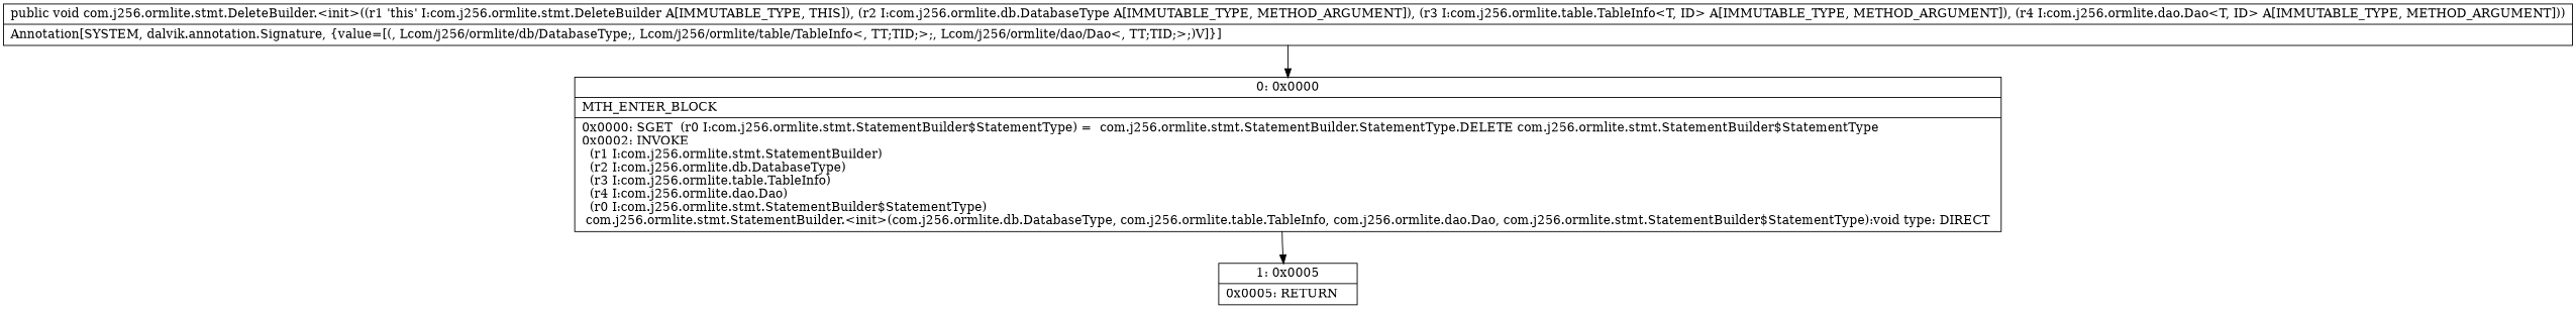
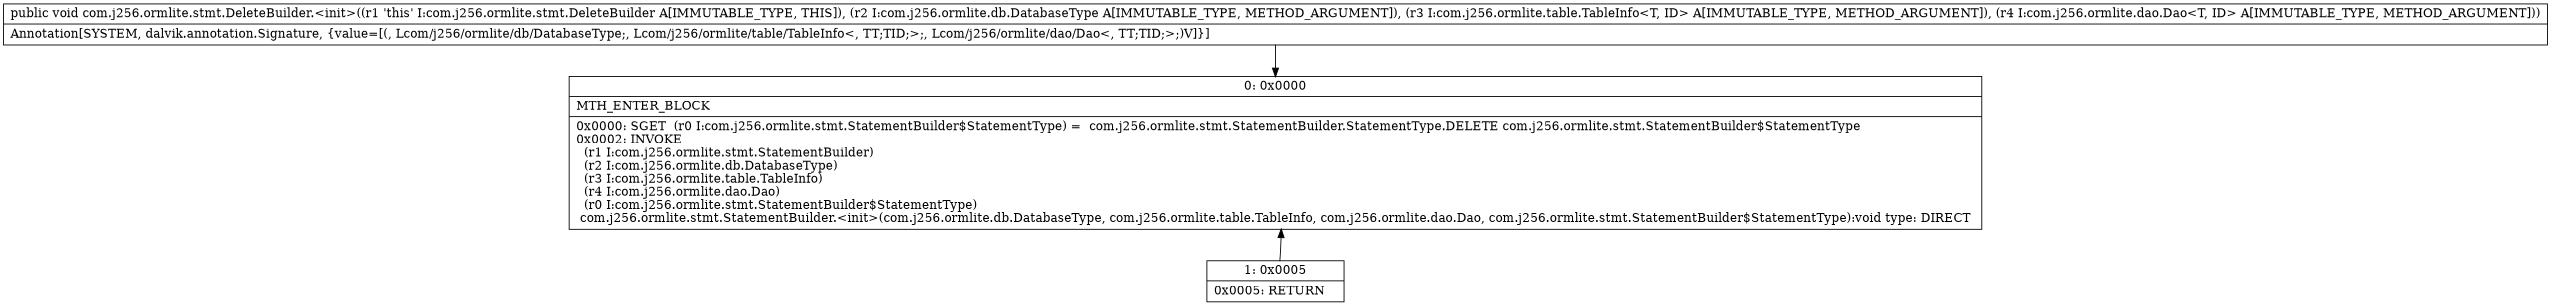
  digraph {
    node [shape=record]
    n1 [label="{0\:\ 0x0000|MTH_ENTER_BLOCK\l|0x0000: SGET  (r0 I:com.j256.ormlite.stmt.StatementBuilder$StatementType) =  com.j256.ormlite.stmt.StatementBuilder.StatementType.DELETE com.j256.ormlite.stmt.StatementBuilder$StatementType \l0x0002: INVOKE  \l  (r1 I:com.j256.ormlite.stmt.StatementBuilder)\l  (r2 I:com.j256.ormlite.db.DatabaseType)\l  (r3 I:com.j256.ormlite.table.TableInfo)\l  (r4 I:com.j256.ormlite.dao.Dao)\l  (r0 I:com.j256.ormlite.stmt.StatementBuilder$StatementType)\l com.j256.ormlite.stmt.StatementBuilder.\<init\>(com.j256.ormlite.db.DatabaseType, com.j256.ormlite.table.TableInfo, com.j256.ormlite.dao.Dao, com.j256.ormlite.stmt.StatementBuilder$StatementType):void type: DIRECT \l}"]
    n2 [label="{1\:\ 0x0005|0x0005: RETURN   \l}"]
    n3 [label="{public void com.j256.ormlite.stmt.DeleteBuilder.\<init\>((r1 'this' I:com.j256.ormlite.stmt.DeleteBuilder A[IMMUTABLE_TYPE, THIS]), (r2 I:com.j256.ormlite.db.DatabaseType A[IMMUTABLE_TYPE, METHOD_ARGUMENT]), (r3 I:com.j256.ormlite.table.TableInfo\<T, ID\> A[IMMUTABLE_TYPE, METHOD_ARGUMENT]), (r4 I:com.j256.ormlite.dao.Dao\<T, ID\> A[IMMUTABLE_TYPE, METHOD_ARGUMENT]))  | Annotation[SYSTEM, dalvik.annotation.Signature, \{value=[(, Lcom\/j256\/ormlite\/db\/DatabaseType;, Lcom\/j256\/ormlite\/table\/TableInfo\<, TT;TID;\>;, Lcom\/j256\/ormlite\/dao\/Dao\<, TT;TID;\>;)V]\}]\l}"]
-   n1 -> n2
+   n2 -> n1
    n3 -> n1
  }
